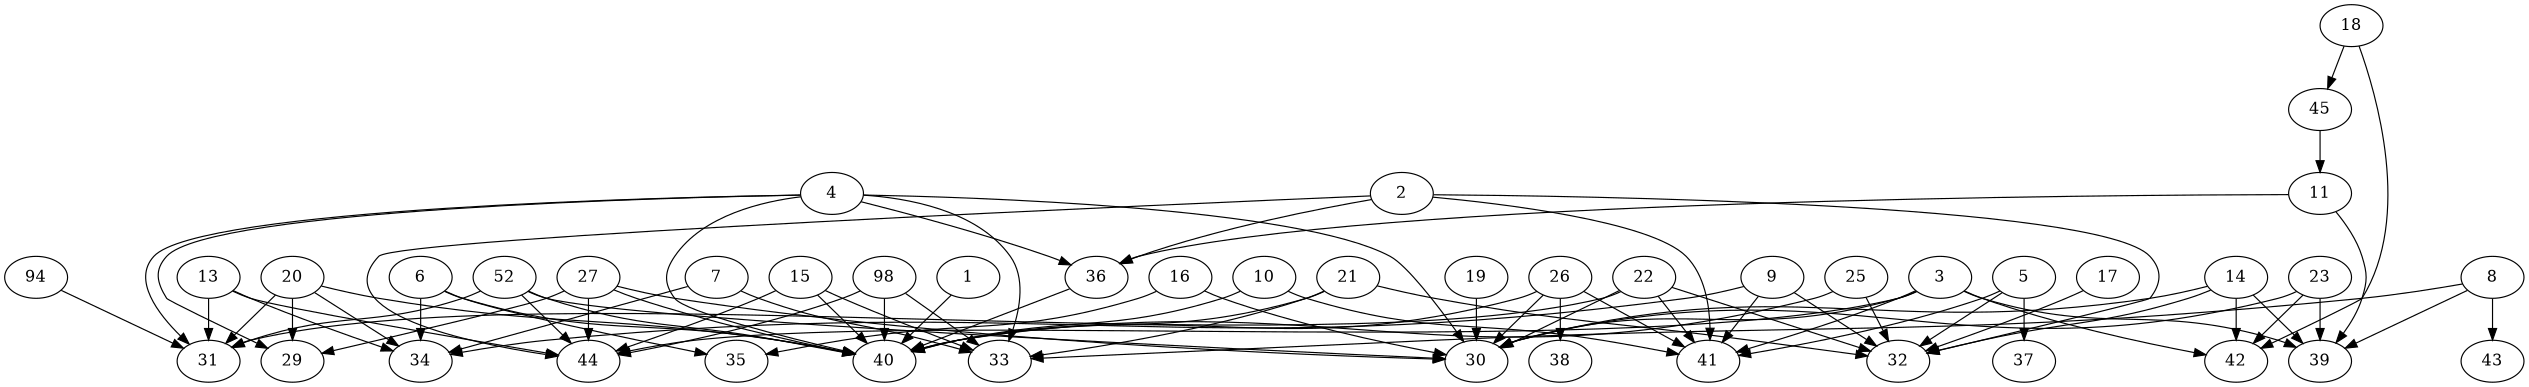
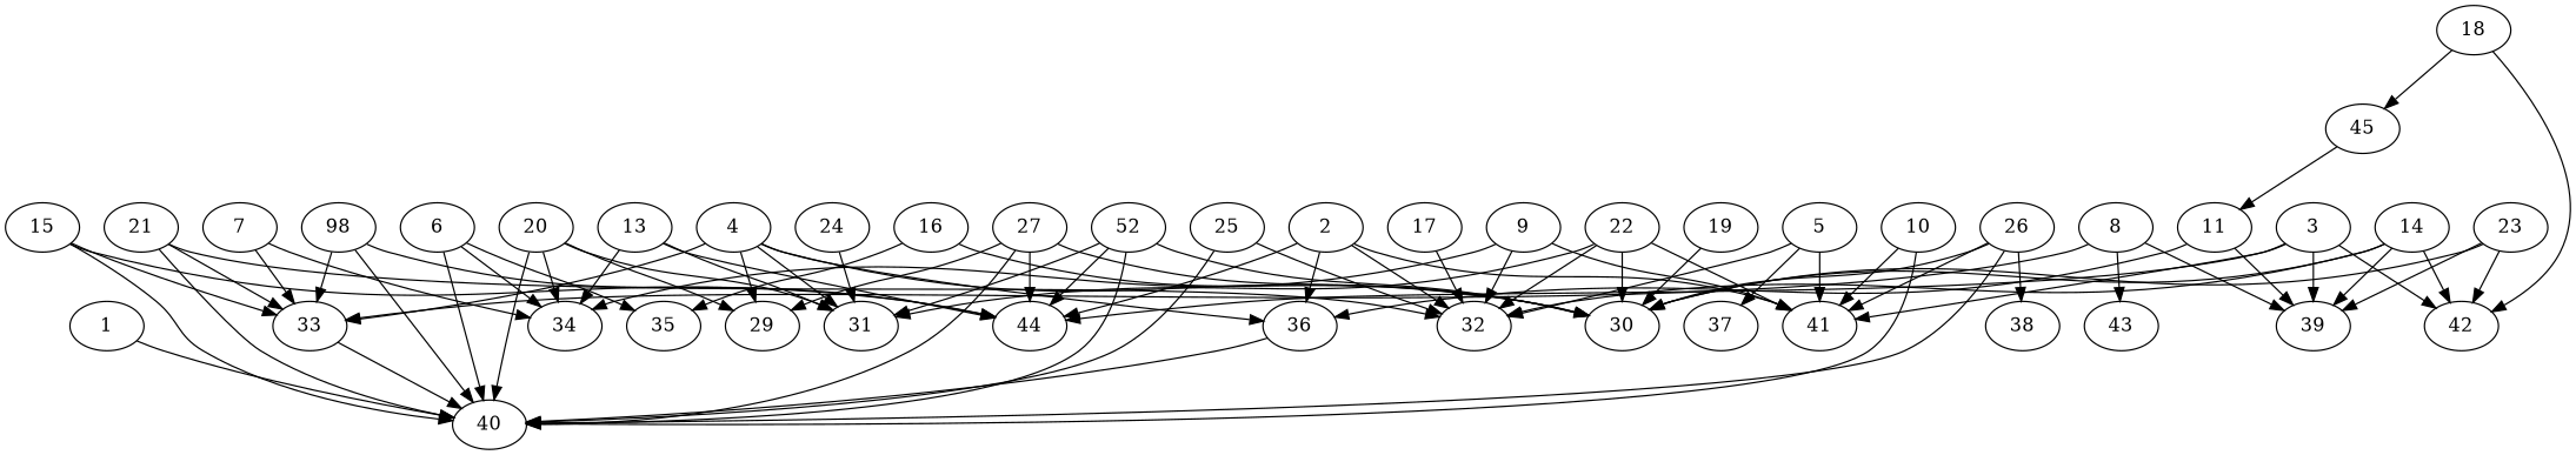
  digraph {
    node [alpha=0.06]
    1 [alpha=0.20 expect_size=14020608]
    40 [alpha=0.02 expect_size=31623168]
    2 [alpha=0.18 expect_size=39769088]
    32 [alpha=0.07 expect_size=10215424]
    36 [alpha=0.12 expect_size=21562368]
    41 [alpha=0.12 expect_size=45624320]
    44 [expect_size=34584576]
    3 [alpha=0.15 expect_size=25049088]
    30 [expect_size=46937088]
    39 [alpha=0.02 expect_size=51554304]
    42 [alpha=0.18 expect_size=40096768]
    4 [alpha=0.15 expect_size=22878208]
    29 [alpha=0.12 expect_size=15233024]
    31 [alpha=0.18 expect_size=26610688]
    33 [alpha=0.11 expect_size=32280576]
    5 [alpha=0.01 expect_size=44867584]
    37 [alpha=0.11 expect_size=41311232]
    6 [expect_size=15190016]
    34 [alpha=0.05 expect_size=18239488]
    35 [alpha=0.05 expect_size=32915456]
    7 [expect_size=10947584]
    8 [alpha=0.13 expect_size=7116800]
    43 [alpha=0.16 expect_size=8684544]
    9 [alpha=0.16 expect_size=40130560]
    10 [alpha=0.01 expect_size=12788736]
    11 [expect_size=46154752]
    45 [alpha=0.17 expect_size=46932992]
    n28 [alpha=0.16 expect_size=46071808 label=52]
    13 [alpha=0.01 expect_size=41253888]
    14 [alpha=0.08 expect_size=28748800]
    15 [alpha=0.13 expect_size=18088960]
    16 [alpha=0.03 expect_size=21626880]
    38 [alpha=0.10 expect_size=50684928]
    17 [alpha=0.17 expect_size=36044800]
    18 [alpha=0.10 expect_size=50688000]
    19 [alpha=0.13 expect_size=34441216]
    20 [alpha=0.11 expect_size=25786368]
    21 [alpha=0.13 expect_size=28814336]
    22 [alpha=0.09 expect_size=42962944]
    23 [alpha=0.14 expect_size=33158144]
-   24 [expect_size=34643968 label=94]
+   24 [expect_size=34643968]
    25 [alpha=0.15 expect_size=6409216]
    26 [alpha=0.08 expect_size=37620736]
    27 [alpha=0.04 expect_size=45437952]
    n45 [alpha=0.00 expect_size=38086656 label=98]
    1 -> 40
    2 -> 32
    2 -> 36
    2 -> 41
    2 -> 44
    36 -> 40
    3 -> 41
    3 -> 44
-   3 -> 30
    3 -> 39
    3 -> 42
-   4 -> 40
+   33 -> 40
    4 -> 36
    4 -> 30
    4 -> 29
    4 -> 31
    4 -> 33
    5 -> 32
    5 -> 41
    5 -> 37
    6 -> 40
    6 -> 34
    6 -> 35
    7 -> 33
    7 -> 34
    8 -> 39
    8 -> 33
    8 -> 43
    9 -> 32
    9 -> 41
    9 -> 34
    10 -> 40
    10 -> 41
    11 -> 36
    11 -> 39
    45 -> 11
    n28 -> 40
    n28 -> 44
    n28 -> 30
    n28 -> 31
    13 -> 44
    13 -> 31
    13 -> 34
    14 -> 32
    14 -> 30
    14 -> 39
    14 -> 42
    15 -> 40
    15 -> 44
    15 -> 33
    16 -> 30
    16 -> 35
    17 -> 32
    18 -> 42
    18 -> 45
    19 -> 30
    20 -> 40
    20 -> 29
    20 -> 31
    20 -> 34
    21 -> 40
    21 -> 32
    21 -> 33
    22 -> 32
    22 -> 41
    22 -> 30
    22 -> 31
    23 -> 30
    23 -> 39
    23 -> 42
    24 -> 31
    25 -> 40
    25 -> 32
    26 -> 40
    26 -> 41
    26 -> 30
    26 -> 38
    27 -> 40
    27 -> 44
    27 -> 30
    27 -> 29
    n45 -> 40
    n45 -> 44
    n45 -> 33
  }
